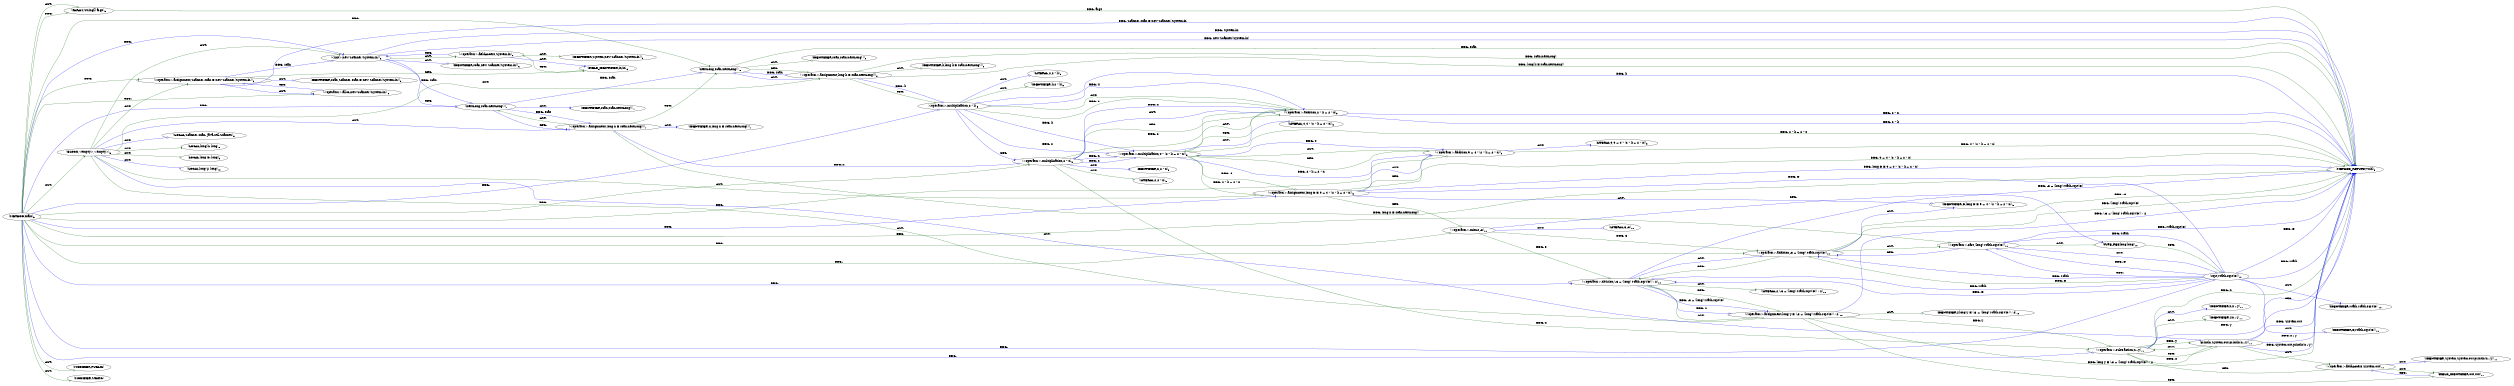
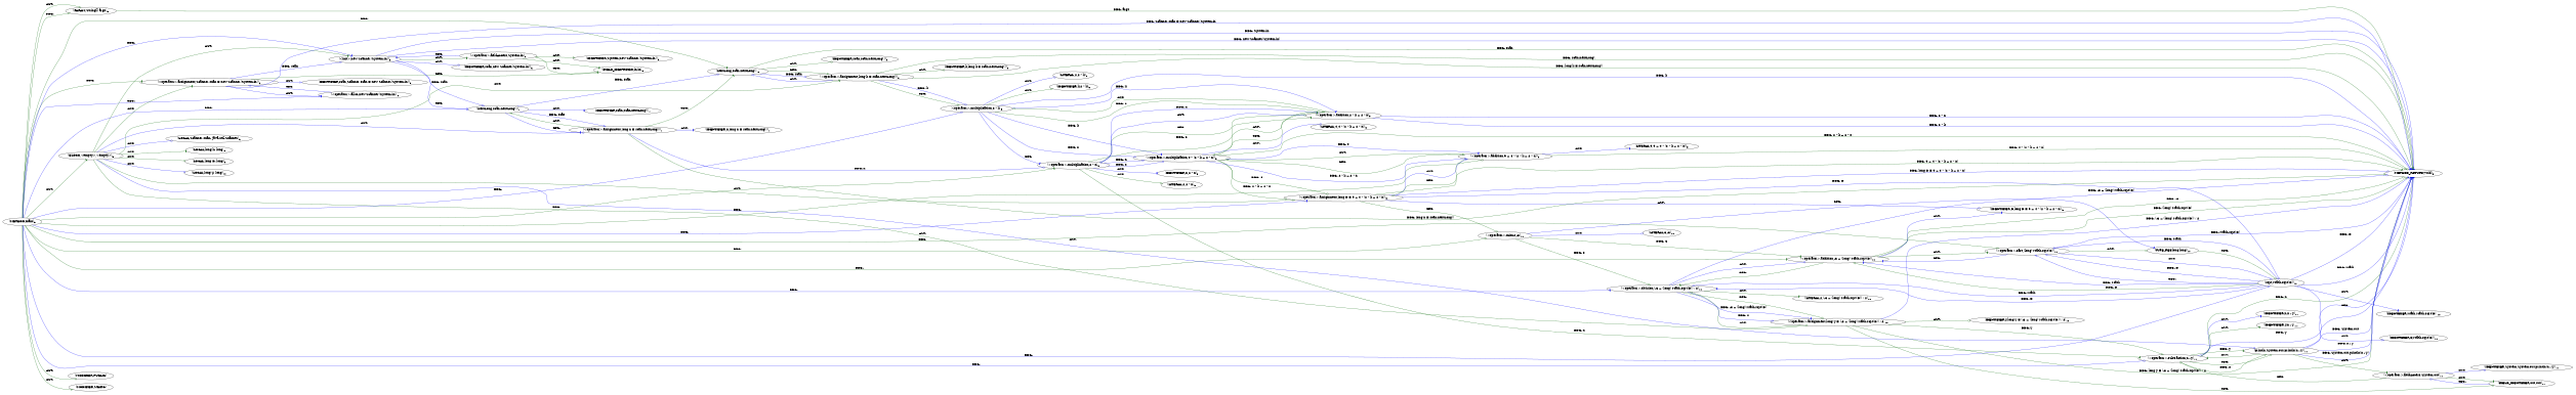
  digraph {
    rankdir=LR
    edge [arrowhead=tee color=blue]
    n1 [label=<(METHOD,main)<SUB>5</SUB>>]
    n2 [label=<(PARAM,String[] args)<SUB>5</SUB>>]
    n3 [label=<(BLOCK,&lt;empty&gt;,&lt;empty&gt;)<SUB>5</SUB>>]
    n4 [label=<(&lt;operator&gt;.assignment,Scanner scan = new Scanner(System.in))<SUB>6</SUB>>]
    n5 [label=<(&lt;operator&gt;.alloc,new Scanner(System.in))<SUB>6</SUB>>]
    n6 [label=<(&lt;init&gt;,new Scanner(System.in))<SUB>6</SUB>>]
    n7 [label=<(nextLong,scan.nextLong())<SUB>7</SUB>>]
    n8 [label=<(nextLong,scan.nextLong())<SUB>8</SUB>>]
    n9 [label=<(&lt;operator&gt;.assignment,long D = 9 + 4 * (2 * k + 2 * n))<SUB>9</SUB>>]
    n10 [label=<(&lt;operator&gt;.addition,9 + 4 * (2 * k + 2 * n))<SUB>9</SUB>>]
    n11 [label=<(&lt;operator&gt;.multiplication,2 * k)<SUB>9</SUB>>]
    n12 [label=<(&lt;operator&gt;.multiplication,2 * n)<SUB>9</SUB>>]
    n13 [label=<(&lt;operator&gt;.division,(-3 + (long) Math.sqrt(D)) / 2)<SUB>10</SUB>>]
    n14 [label=<(&lt;operator&gt;.addition,-3 + (long) Math.sqrt(D))<SUB>10</SUB>>]
    n15 [label=<(&lt;operator&gt;.minus,-3)<SUB>10</SUB>>]
    n16 [label=<(&lt;operator&gt;.cast,(long) Math.sqrt(D))<SUB>10</SUB>>]
    n17 [label=<(sqrt,Math.sqrt(D))<SUB>10</SUB>>]
    n18 [label=<(&lt;operator&gt;.subtraction,n - y)<SUB>11</SUB>>]
    n19 [label=<(MODIFIER,PUBLIC)>]
    n20 [label=<(MODIFIER,STATIC)>]
    n21 [label=<(METHOD_RETURN,void)<SUB>5</SUB>>]
    n22 [label=<(LOCAL,Scanner scan: java.util.Scanner)<SUB>6</SUB>>]
    n23 [label=<(&lt;operator&gt;.assignment,long n = scan.nextLong())<SUB>7</SUB>>]
    n24 [label=<(LOCAL,long k: long)<SUB>8</SUB>>]
    n25 [label=<(&lt;operator&gt;.assignment,long k = scan.nextLong())<SUB>8</SUB>>]
    n26 [label=<(LOCAL,long D: long)<SUB>9</SUB>>]
    n27 [label=<(LOCAL,long y: long)<SUB>10</SUB>>]
    n28 [label=<(&lt;operator&gt;.assignment,long y = (-3 + (long) Math.sqrt(D)) / 2)<SUB>10</SUB>>]
    n29 [label=<(println,System.out.println(n - y))<SUB>11</SUB>>]
    n30 [label=<(IDENTIFIER,scan,Scanner scan = new Scanner(System.in))<SUB>6</SUB>>]
    n31 [label=<(FIELD_IDENTIFIER,in,in)<SUB>6</SUB>>]
    n32 [label=<(IDENTIFIER,scan,new Scanner(System.in))<SUB>6</SUB>>]
    n33 [label=<(&lt;operator&gt;.fieldAccess,System.in)<SUB>6</SUB>>]
    n34 [label=<(IDENTIFIER,scan,scan.nextLong())<SUB>7</SUB>>]
    n35 [label=<(IDENTIFIER,scan,scan.nextLong())<SUB>8</SUB>>]
    n36 [label=<(IDENTIFIER,D,long D = 9 + 4 * (2 * k + 2 * n))<SUB>9</SUB>>]
    n37 [label=<(&lt;operator&gt;.multiplication,4 * (2 * k + 2 * n))<SUB>9</SUB>>]
    n38 [label=<(LITERAL,9,9 + 4 * (2 * k + 2 * n))<SUB>9</SUB>>]
    n39 [label=<(LITERAL,4,4 * (2 * k + 2 * n))<SUB>9</SUB>>]
    n40 [label=<(&lt;operator&gt;.addition,2 * k + 2 * n)<SUB>9</SUB>>]
    n41 [label=<(LITERAL,2,2 * k)<SUB>9</SUB>>]
    n42 [label=<(IDENTIFIER,k,2 * k)<SUB>9</SUB>>]
    n43 [label=<(LITERAL,2,2 * n)<SUB>9</SUB>>]
    n44 [label=<(IDENTIFIER,n,2 * n)<SUB>9</SUB>>]
    n45 [label=<(LITERAL,2,(-3 + (long) Math.sqrt(D)) / 2)<SUB>10</SUB>>]
    n46 [label=<(LITERAL,3,-3)<SUB>10</SUB>>]
    n47 [label=<(TYPE_REF,long,long)<SUB>10</SUB>>]
    n48 [label=<(IDENTIFIER,Math,Math.sqrt(D))<SUB>10</SUB>>]
    n49 [label=<(IDENTIFIER,D,Math.sqrt(D))<SUB>10</SUB>>]
    n50 [label=<(IDENTIFIER,n,n - y)<SUB>11</SUB>>]
    n51 [label=<(IDENTIFIER,y,n - y)<SUB>11</SUB>>]
    n52 [label=<(IDENTIFIER,n,long n = scan.nextLong())<SUB>7</SUB>>]
    n53 [label=<(IDENTIFIER,k,long k = scan.nextLong())<SUB>8</SUB>>]
    n54 [label=<(IDENTIFIER,y,long y = (-3 + (long) Math.sqrt(D)) / 2)<SUB>10</SUB>>]
    n55 [label=<(FIELD_IDENTIFIER,out,out)<SUB>11</SUB>>]
    n56 [label=<(&lt;operator&gt;.fieldAccess,System.out)<SUB>11</SUB>>]
    n57 [label=<(IDENTIFIER,System,new Scanner(System.in))<SUB>6</SUB>>]
    n58 [label=<(IDENTIFIER,System,System.out.println(n - y))<SUB>11</SUB>>]
    n1 -> n2 [arrowhead=onormal color=darkgreen label="AST: "]
    n1 -> n2 [arrowhead=onormal color=darkgreen label="DDG: "]
    n1 -> n3 [color=darkgreen label="AST: "]
    n1 -> n4 [color=darkgreen label="DDG: "]
-   n1 -> n5 [arrowhead=onormal color=darkgreen label="CFG: "]
+   n1 -> n5 [arrowhead=onormal label="CFG: "]
    n1 -> n6 [label="DDG: "]
    n1 -> n7 [arrowhead=odot label="DDG: "]
    n1 -> n8 [color=darkgreen label="DDG: "]
    n1 -> n9 [label="DDG: "]
    n1 -> n10 [arrowhead=odot color=darkgreen label="DDG: "]
    n1 -> n11 [arrowhead=odot label="DDG: "]
    n1 -> n12 [color=darkgreen label="DDG: "]
    n1 -> n13 [label="DDG: "]
    n1 -> n14 [color=darkgreen label="DDG: "]
    n1 -> n15 [arrowhead=onormal color=darkgreen label="DDG: "]
    n1 -> n16 [arrowhead=onormal color=darkgreen label="DDG: "]
    n1 -> n17 [arrowhead=onormal label="DDG: "]
    n1 -> n18 [arrowhead=odot label="DDG: "]
    n1 -> n19 [arrowhead=odot color=darkgreen label="AST: "]
    n1 -> n20 [arrowhead=onormal color=darkgreen label="AST: "]
    n2 -> n21 [color=darkgreen label="DDG: args"]
    n3 -> n4 [color=darkgreen label="AST: "]
    n3 -> n6 [color=darkgreen label="AST: "]
    n3 -> n9 [arrowhead=onormal color=darkgreen label="AST: "]
    n3 -> n22 [arrowhead=odot label="AST: "]
    n3 -> n23 [label="AST: "]
    n3 -> n24 [color=darkgreen label="AST: "]
    n3 -> n25 [color=darkgreen label="AST: "]
    n3 -> n26 [arrowhead=odot color=darkgreen label="AST: "]
    n3 -> n27 [arrowhead=odot label="AST: "]
    n3 -> n28 [arrowhead=odot color=darkgreen label="AST: "]
    n3 -> n29 [arrowhead=odot label="AST: "]
    n4 -> n5 [label="AST: "]
    n4 -> n6 [arrowhead=odot label="DDG: scan"]
    n4 -> n21 [label="DDG: Scanner scan = new Scanner(System.in)"]
    n4 -> n30 [arrowhead=onormal label="AST: "]
    n4 -> n31 [color=darkgreen label="CFG: "]
    n5 -> n4 [arrowhead=onormal label="CFG: "]
    n6 -> n7 [arrowhead=odot label="CFG: "]
    n6 -> n7 [arrowhead=onormal label="DDG: scan"]
    n6 -> n21 [label="DDG: System.in"]
    n6 -> n21 [label="DDG: new Scanner(System.in)"]
    n6 -> n32 [arrowhead=odot label="AST: "]
    n6 -> n33 [color=darkgreen label="AST: "]
    n7 -> n8 [arrowhead=odot label="DDG: scan"]
    n7 -> n23 [arrowhead=odot label="CFG: "]
    n7 -> n23 [arrowhead=onormal label="DDG: scan"]
    n7 -> n34 [label="AST: "]
    n8 -> n21 [arrowhead=onormal color=darkgreen label="DDG: scan"]
    n8 -> n25 [arrowhead=onormal color=darkgreen label="CFG: "]
    n8 -> n25 [arrowhead=odot label="DDG: scan"]
    n8 -> n35 [arrowhead=odot color=darkgreen label="AST: "]
    n9 -> n10 [arrowhead=onormal label="AST: "]
    n9 -> n15 [arrowhead=odot color=darkgreen label="CFG: "]
    n9 -> n17 [arrowhead=odot label="DDG: D"]
    n9 -> n21 [color=darkgreen label="DDG: 9 + 4 * (2 * k + 2 * n)"]
    n9 -> n21 [arrowhead=odot label="DDG: long D = 9 + 4 * (2 * k + 2 * n)"]
    n9 -> n36 [arrowhead=odot label="AST: "]
    n10 -> n9 [arrowhead=odot color=darkgreen label="CFG: "]
    n10 -> n21 [arrowhead=onormal color=darkgreen label="DDG: 4 * (2 * k + 2 * n)"]
    n10 -> n37 [arrowhead=onormal color=darkgreen label="AST: "]
    n10 -> n38 [label="AST: "]
    n11 -> n12 [label="CFG: "]
    n11 -> n21 [label="DDG: k"]
    n11 -> n37 [arrowhead=odot label="DDG: 2"]
    n11 -> n37 [label="DDG: k"]
    n11 -> n40 [arrowhead=onormal color=darkgreen label="DDG: 2"]
    n11 -> n40 [label="DDG: k"]
    n11 -> n41 [arrowhead=odot label="AST: "]
    n11 -> n42 [arrowhead=onormal color=darkgreen label="AST: "]
    n12 -> n18 [color=darkgreen label="DDG: n"]
    n12 -> n37 [arrowhead=odot label="DDG: 2"]
    n12 -> n37 [arrowhead=onormal label="DDG: n"]
    n12 -> n40 [arrowhead=odot color=darkgreen label="CFG: "]
    n12 -> n40 [color=darkgreen label="DDG: 2"]
    n12 -> n40 [arrowhead=onormal label="DDG: n"]
    n12 -> n43 [arrowhead=onormal color=darkgreen label="AST: "]
    n12 -> n44 [label="AST: "]
    n13 -> n14 [arrowhead=odot label="AST: "]
    n13 -> n21 [arrowhead=odot label="DDG: -3 + (long) Math.sqrt(D)"]
    n13 -> n28 [arrowhead=onormal color=darkgreen label="CFG: "]
    n13 -> n28 [label="DDG: -3 + (long) Math.sqrt(D)"]
    n13 -> n28 [arrowhead=onormal label="DDG: 2"]
    n13 -> n45 [color=darkgreen label="AST: "]
    n14 -> n13 [color=darkgreen label="CFG: "]
    n14 -> n16 [color=darkgreen label="AST: "]
    n14 -> n21 [arrowhead=odot color=darkgreen label="DDG: -3"]
    n14 -> n21 [arrowhead=onormal color=darkgreen label="DDG: (long) Math.sqrt(D)"]
    n14 -> n36 [label="AST: "]
    n15 -> n13 [arrowhead=onormal color=darkgreen label="DDG: 3"]
    n15 -> n14 [color=darkgreen label="DDG: 3"]
    n15 -> n46 [arrowhead=odot label="AST: "]
    n15 -> n47 [label="CFG: "]
    n16 -> n14 [label="CFG: "]
    n16 -> n17 [arrowhead=onormal label="AST: "]
    n16 -> n21 [label="DDG: Math.sqrt(D)"]
    n16 -> n47 [arrowhead=odot color=darkgreen label="AST: "]
    n17 -> n13 [arrowhead=odot label="DDG: Math"]
    n17 -> n13 [label="DDG: D"]
    n17 -> n14 [label="DDG: Math"]
    n17 -> n14 [arrowhead=onormal color=darkgreen label="DDG: D"]
    n17 -> n16 [arrowhead=onormal label="CFG: "]
    n17 -> n16 [arrowhead=odot label="DDG: Math"]
    n17 -> n16 [arrowhead=onormal label="DDG: D"]
    n17 -> n21 [arrowhead=onormal label="DDG: D"]
    n17 -> n21 [label="DDG: Math"]
    n17 -> n48 [label="AST: "]
    n17 -> n49 [arrowhead=onormal label="AST: "]
    n18 -> n21 [color=darkgreen label="DDG: n"]
    n18 -> n21 [label="DDG: y"]
    n18 -> n29 [arrowhead=odot color=darkgreen label="CFG: "]
    n18 -> n29 [arrowhead=onormal color=darkgreen label="DDG: n"]
    n18 -> n29 [color=darkgreen label="DDG: y"]
    n18 -> n50 [label="AST: "]
    n18 -> n51 [color=darkgreen label="AST: "]
    n23 -> n7 [arrowhead=onormal color=darkgreen label="AST: "]
    n23 -> n8 [color=darkgreen label="CFG: "]
    n23 -> n12 [arrowhead=odot label="DDG: n"]
    n23 -> n21 [arrowhead=onormal color=darkgreen label="DDG: long n = scan.nextLong()"]
    n23 -> n52 [label="AST: "]
    n25 -> n8 [arrowhead=onormal label="AST: "]
    n25 -> n11 [arrowhead=onormal color=darkgreen label="CFG: "]
    n25 -> n11 [arrowhead=odot label="DDG: k"]
    n25 -> n21 [arrowhead=onormal color=darkgreen label="DDG: scan.nextLong()"]
    n25 -> n21 [arrowhead=odot color=darkgreen label="DDG: long k = scan.nextLong()"]
    n25 -> n53 [arrowhead=odot color=darkgreen label="AST: "]
    n28 -> n13 [arrowhead=onormal color=darkgreen label="AST: "]
    n28 -> n18 [arrowhead=onormal color=darkgreen label="DDG: y"]
    n28 -> n21 [label="DDG: (-3 + (long) Math.sqrt(D)) / 2"]
    n28 -> n21 [color=darkgreen label="DDG: long y = (-3 + (long) Math.sqrt(D)) / 2"]
    n28 -> n54 [arrowhead=odot color=darkgreen label="AST: "]
    n28 -> n55 [arrowhead=odot color=darkgreen label="CFG: "]
    n29 -> n18 [color=darkgreen label="AST: "]
    n29 -> n21 [arrowhead=odot label="CFG: "]
    n29 -> n21 [arrowhead=onormal label="DDG: System.out"]
    n29 -> n21 [label="DDG: n - y"]
    n29 -> n21 [arrowhead=onormal label="DDG: System.out.println(n - y)"]
    n29 -> n56 [color=darkgreen label="AST: "]
    n31 -> n33 [arrowhead=odot color=darkgreen label="CFG: "]
    n33 -> n6 [label="CFG: "]
-   n33 -> n31 [label="AST: "]
+   n33 -> n31 [color=darkgreen label="AST: "]
    n33 -> n57 [arrowhead=onormal color=darkgreen label="AST: "]
    n37 -> n9 [arrowhead=odot color=darkgreen label="DDG: 4"]
    n37 -> n9 [arrowhead=odot color=darkgreen label="DDG: 2 * k + 2 * n"]
    n37 -> n10 [arrowhead=onormal color=darkgreen label="CFG: "]
    n37 -> n10 [label="DDG: 4"]
    n37 -> n10 [arrowhead=onormal label="DDG: 2 * k + 2 * n"]
    n37 -> n21 [arrowhead=odot color=darkgreen label="DDG: 2 * k + 2 * n"]
    n37 -> n39 [arrowhead=odot label="AST: "]
    n37 -> n40 [color=darkgreen label="AST: "]
    n40 -> n11 [arrowhead=onormal color=darkgreen label="AST: "]
    n40 -> n12 [arrowhead=odot label="AST: "]
    n40 -> n21 [label="DDG: 2 * k"]
    n40 -> n21 [arrowhead=odot label="DDG: 2 * n"]
    n40 -> n37 [arrowhead=onormal color=darkgreen label="CFG: "]
    n47 -> n17 [arrowhead=odot color=darkgreen label="CFG: "]
    n55 -> n56 [arrowhead=odot label="CFG: "]
    n56 -> n18 [arrowhead=odot color=darkgreen label="CFG: "]
    n56 -> n55 [color=darkgreen label="AST: "]
    n56 -> n58 [arrowhead=odot label="AST: "]
  }
